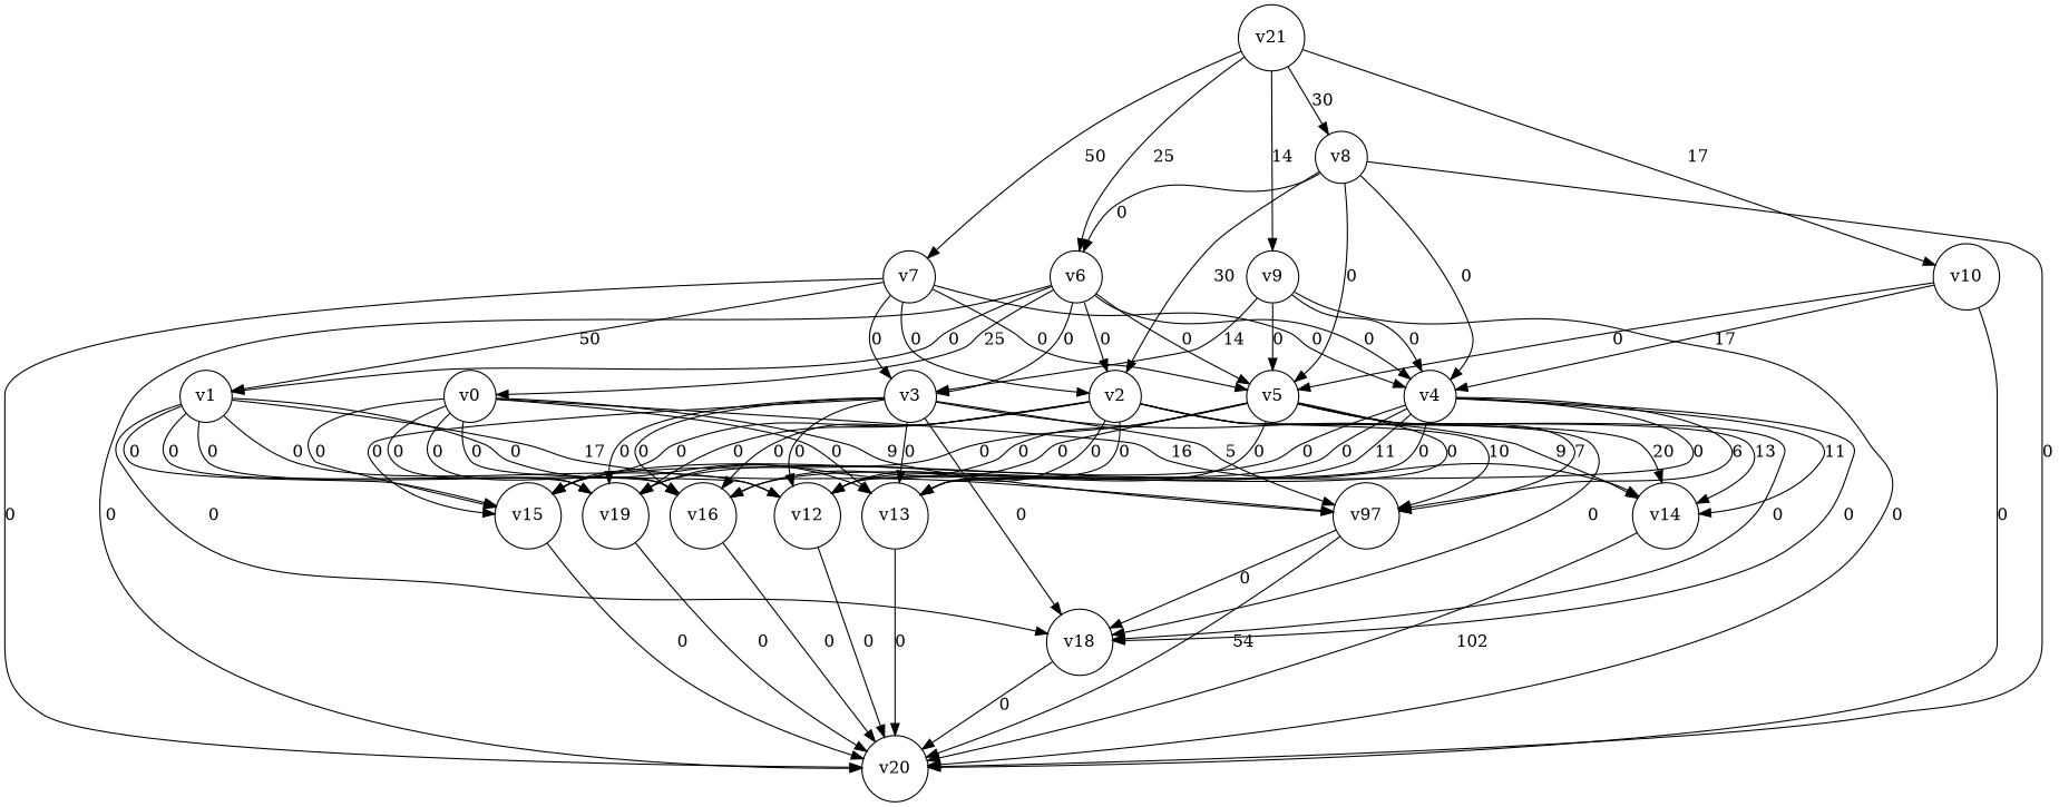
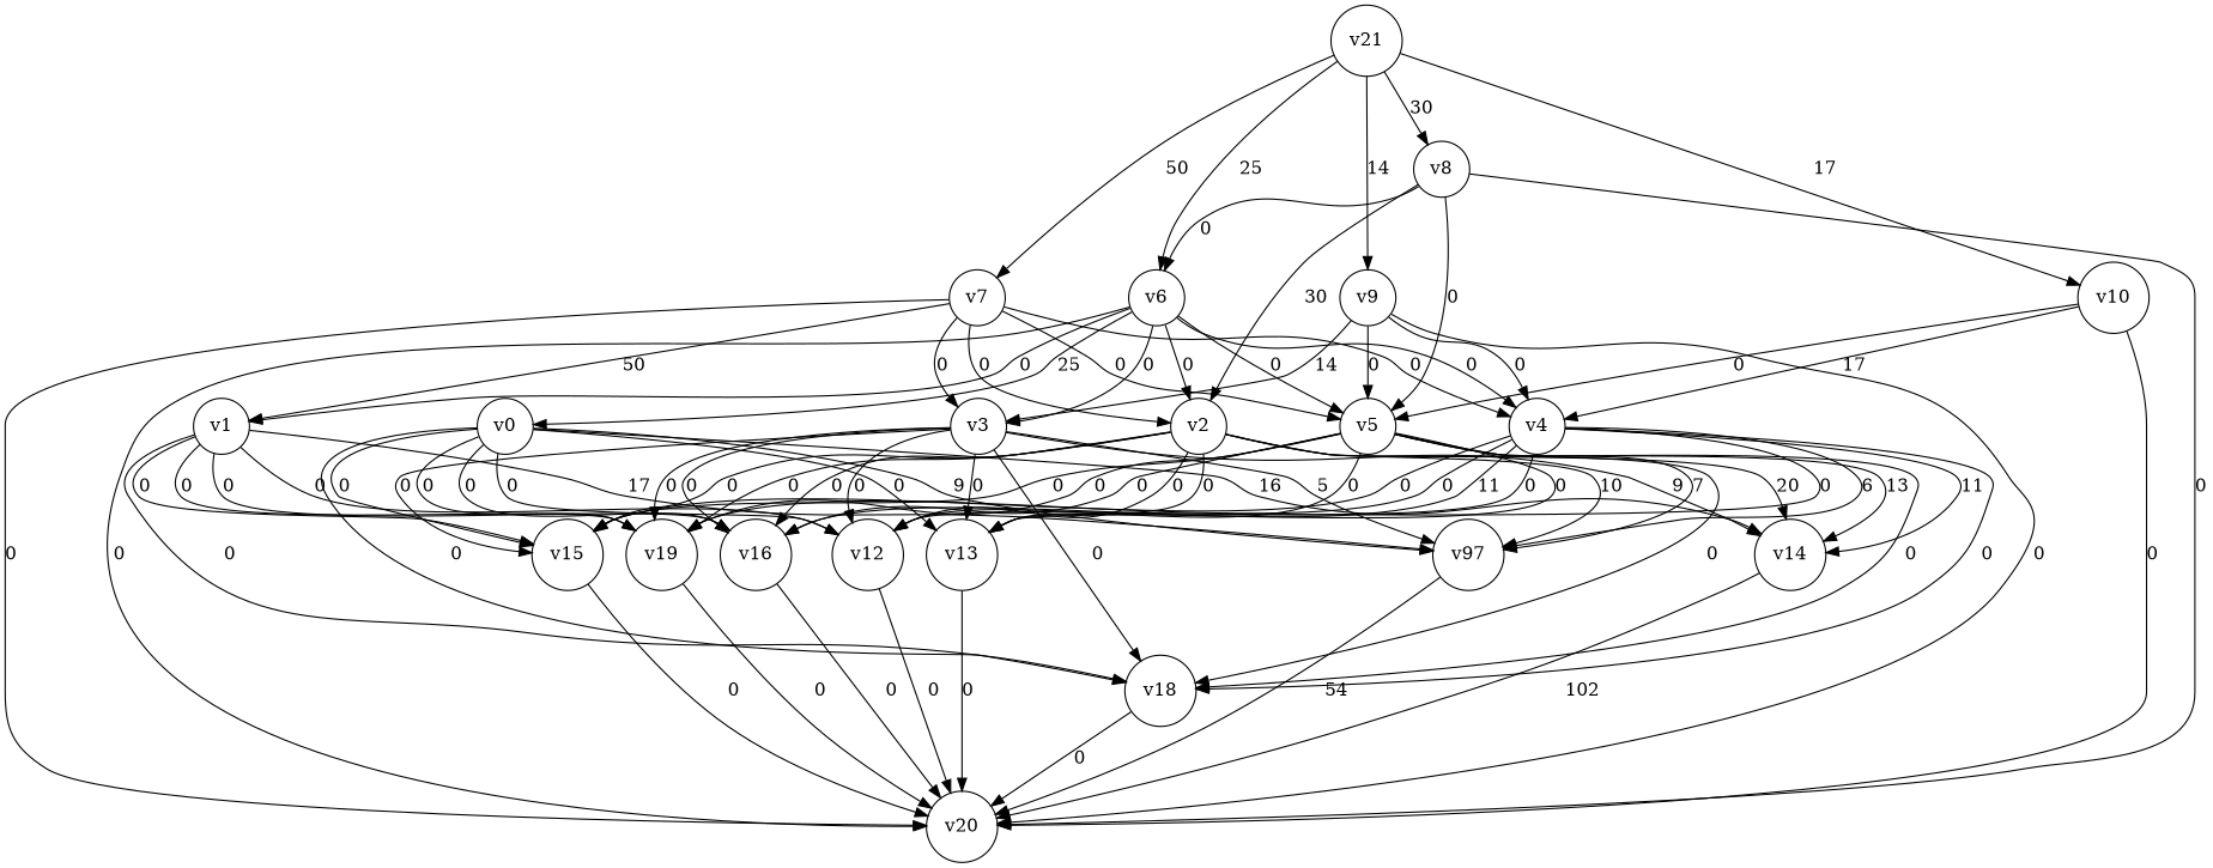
  digraph {
    node [shape=circle]
    n1 [label=v0]
    n2 [label=v12]
    n3 [label=v13]
    n4 [label=v14]
    n5 [label=v15]
    n6 [label=v16]
    n7 [label=v97]
    n8 [label=v18]
    n9 [label=v19]
    n10 [label=v20]
    n11 [label=v1]
    n12 [label=v2]
    n13 [label=v3]
    n14 [label=v4]
    n15 [label=v5]
    n16 [label=v6]
    n17 [label=v7]
    n18 [label=v8]
    n19 [label=v9]
    n20 [label=v10]
    n21 [label=v21]
    n1 -> n2 [label=0]
    n1 -> n3 [label=0]
    n1 -> n4 [label=16]
    n1 -> n5 [label=0]
    n1 -> n6 [label=0]
    n1 -> n7 [label=9]
-   n7 -> n8 [label=0]
+   n1 -> n8 [label=0]
    n1 -> n9 [label=0]
    n2 -> n10 [label=0]
    n3 -> n10 [label=0]
    n4 -> n10 [label=102]
    n5 -> n10 [label=0]
    n6 -> n10 [label=0]
    n7 -> n10 [label=54]
    n8 -> n10 [label=0]
    n9 -> n10 [label=0]
    n11 -> n2 [label=0]
-   n11 -> n3 [label=0]
    n11 -> n5 [label=0]
    n11 -> n6 [label=0]
    n11 -> n7 [label=17]
    n11 -> n8 [label=0]
    n11 -> n9 [label=0]
    n12 -> n2 [label=0]
    n12 -> n3 [label=0]
    n12 -> n4 [label=20]
    n12 -> n5 [label=0]
    n12 -> n6 [label=0]
    n12 -> n7 [label=10]
    n12 -> n8 [label=0]
    n12 -> n9 [label=0]
    n13 -> n2 [label=0]
    n13 -> n3 [label=0]
    n13 -> n4 [label=9]
    n13 -> n5 [label=0]
    n13 -> n6 [label=0]
    n13 -> n7 [label=5]
    n13 -> n8 [label=0]
    n13 -> n9 [label=0]
    n14 -> n2 [label=0]
    n14 -> n3 [label=0]
    n14 -> n4 [label=11]
    n14 -> n5 [label=0]
    n14 -> n6 [label=11]
    n14 -> n7 [label=6]
    n14 -> n8 [label=0]
    n14 -> n9 [label=0]
    n15 -> n2 [label=0]
    n15 -> n3 [label=0]
    n15 -> n4 [label=13]
    n15 -> n5 [label=0]
    n15 -> n6 [label=0]
    n15 -> n7 [label=7]
    n15 -> n8 [label=0]
    n15 -> n9 [label=0]
    n16 -> n1 [label=25]
    n16 -> n10 [label=0]
    n16 -> n11 [label=0]
    n16 -> n12 [label=0]
    n16 -> n13 [label=0]
    n16 -> n14 [label=0]
    n16 -> n15 [label=0]
    n17 -> n10 [label=0]
    n17 -> n11 [label=50]
    n17 -> n12 [label=0]
    n17 -> n13 [label=0]
    n17 -> n14 [label=0]
    n17 -> n15 [label=0]
    n18 -> n10 [label=0]
    n18 -> n12 [label=30]
-   n18 -> n14 [label=0]
    n18 -> n15 [label=0]
    n18 -> n16 [label=0]
    n19 -> n10 [label=0]
    n19 -> n13 [label=14]
    n19 -> n14 [label=0]
    n19 -> n15 [label=0]
    n20 -> n10 [label=0]
    n20 -> n14 [label=17]
    n20 -> n15 [label=0]
    n21 -> n16 [label=25]
    n21 -> n17 [label=50]
    n21 -> n18 [label=30]
    n21 -> n19 [label=14]
    n21 -> n20 [label=17]
  }
